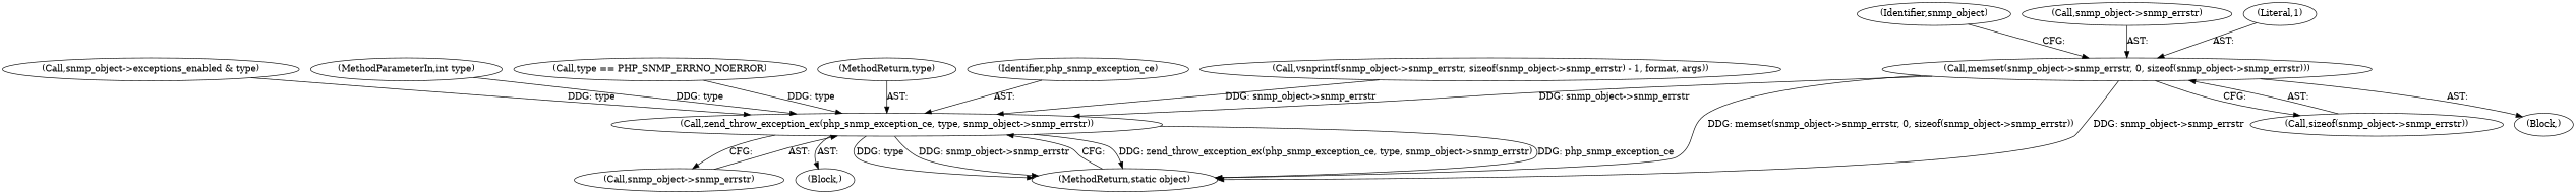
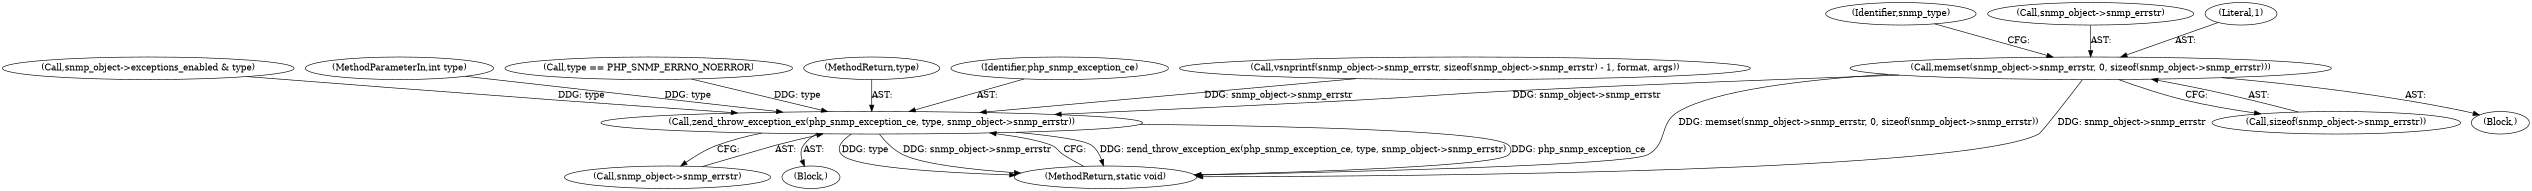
  digraph {
    n1 [label="(Call,memset(snmp_object->snmp_errstr, 0, sizeof(snmp_object->snmp_errstr)))"]
    n2 [label="(Call,zend_throw_exception_ex(php_snmp_exception_ce, type, snmp_object->snmp_errstr))"]
-   n3 [label="(MethodReturn,static object)"]
+   n3 [label="(MethodReturn,static void)"]
    n4 [label="(Call,sizeof(snmp_object->snmp_errstr))"]
    n5 [label="(Block,)"]
    n6 [label="(Call,snmp_object->snmp_errstr)"]
    n7 [label="(Block,)"]
-   n8 [label="(Identifier,snmp_object)"]
+   n8 [label="(Identifier,snmp_type)"]
    n9 [label="(Call,snmp_object->exceptions_enabled & type)"]
    n10 [label="(MethodParameterIn,int type)"]
    n11 [label="(Call,type == PHP_SNMP_ERRNO_NOERROR)"]
    n12 [label="(Call,snmp_object->snmp_errstr)"]
    n13 [label="(MethodReturn,type)"]
    n14 [label="(Identifier,php_snmp_exception_ce)"]
    n15 [label="(Call,vsnprintf(snmp_object->snmp_errstr, sizeof(snmp_object->snmp_errstr) - 1, format, args))"]
    n16 [label="(Literal,1)"]
    n1 -> n2 [label="DDG: snmp_object->snmp_errstr"]
    n1 -> n3 [label="DDG: memset(snmp_object->snmp_errstr, 0, sizeof(snmp_object->snmp_errstr))"]
    n1 -> n3 [label="DDG: snmp_object->snmp_errstr"]
    n1 -> n4 [label="CFG: "]
    n1 -> n5 [label="AST: "]
    n2 -> n3 [label="DDG: zend_throw_exception_ex(php_snmp_exception_ce, type, snmp_object->snmp_errstr)"]
    n2 -> n3 [label="DDG: php_snmp_exception_ce"]
    n2 -> n3 [label="DDG: type"]
    n2 -> n3 [label="DDG: snmp_object->snmp_errstr"]
    n2 -> n6 [label="CFG: "]
    n2 -> n7 [label="AST: "]
    n3 -> n2 [label="CFG: "]
    n4 -> n1 [label="AST: "]
    n6 -> n2 [label="AST: "]
    n8 -> n1 [label="CFG: "]
    n9 -> n2 [label="DDG: type"]
    n10 -> n2 [label="DDG: type"]
    n11 -> n2 [label="DDG: type"]
    n12 -> n1 [label="AST: "]
    n13 -> n2 [label="AST: "]
    n14 -> n2 [label="AST: "]
    n15 -> n2 [label="DDG: snmp_object->snmp_errstr"]
    n16 -> n1 [label="AST: "]
  }
